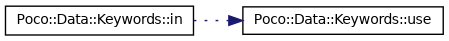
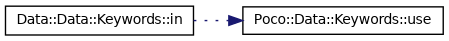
  digraph {
    rankdir=LR
    node [color=black fillcolor=white fontname=Helvetica fontsize=10 shape=record style=filled]
-   n1 [fontcolor=black height=0.2 label="Poco::Data::Keywords::in" width=0.4]
+   n1 [fontcolor=black height=0.2 label="Data::Data::Keywords::in" width=0.4]
    n2 [height=0.2 label="Poco::Data::Keywords::use" width=0.4]
    n1 -> n2 [color=midnightblue fontname=Helvetica fontsize=10 labelfontname=Helvetica labelfontsize=10 style=dotted]
  }
